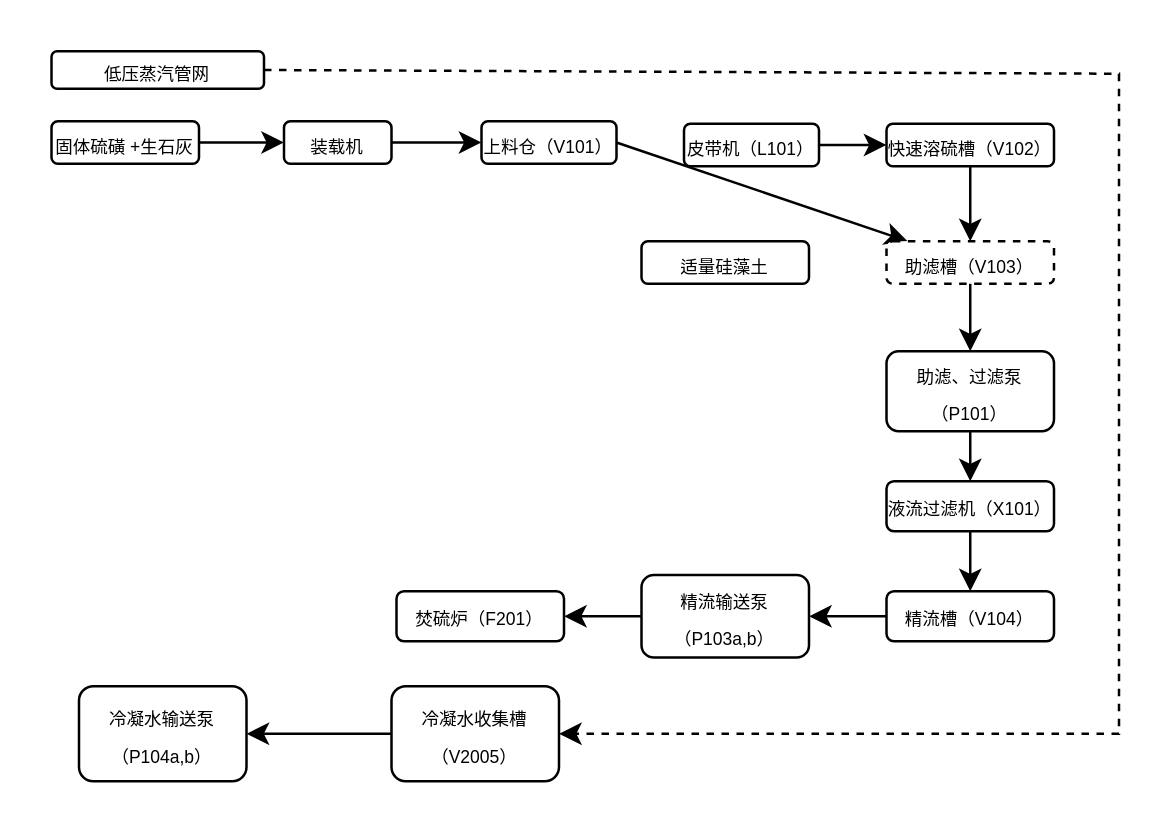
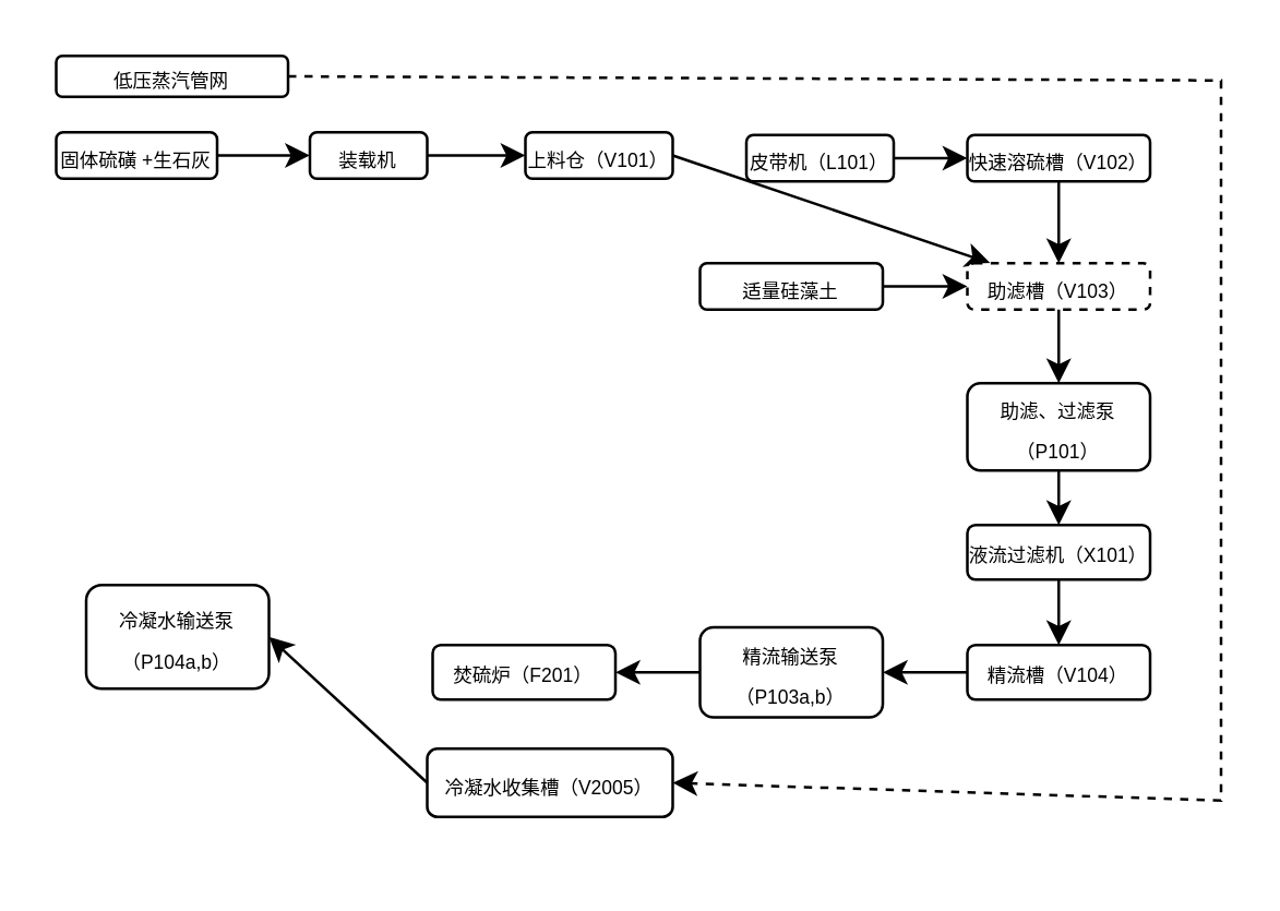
  <mxCell id="0" />
  <mxCell id="1" parent="0" />
  <mxCell id="2" value="&lt;font style=&quot;font-size: 7px;&quot;&gt;固体硫磺 +生石灰&lt;/font&gt;" style="rounded=1;whiteSpace=wrap;html=1;align=center;" vertex="1" parent="1"><mxGeometry x="20" y="48" width="59" height="17" as="geometry" /></mxCell>
  <mxCell id="3" value="&lt;font style=&quot;font-size: 7px;&quot;&gt;装载机&lt;/font&gt;" style="rounded=1;whiteSpace=wrap;html=1;align=center;" vertex="1" parent="1"><mxGeometry x="113" y="48" width="43" height="17" as="geometry" /></mxCell>
  <mxCell id="4" value="" style="endArrow=classic;html=1;rounded=0;exitX=1;exitY=0.5;exitDx=0;exitDy=0;entryX=0;entryY=0.5;entryDx=0;entryDy=0;fontSize=6;" edge="1" parent="1" source="2" target="3"><mxGeometry width="50" height="50" relative="1" as="geometry"><mxPoint x="168" y="195" as="sourcePoint" /><mxPoint x="218" y="145" as="targetPoint" /></mxGeometry></mxCell>
  <mxCell id="5" value="&lt;font style=&quot;font-size: 7px;&quot;&gt;上料仓（V101）&lt;/font&gt;" style="rounded=1;whiteSpace=wrap;html=1;align=center;" vertex="1" parent="1"><mxGeometry x="192" y="48" width="54" height="17" as="geometry" /></mxCell>
  <mxCell id="6" value="" style="endArrow=classic;html=1;rounded=0;entryX=0;entryY=0.5;entryDx=0;entryDy=0;exitX=1;exitY=0.5;exitDx=0;exitDy=0;" edge="1" parent="1" source="3" target="5"><mxGeometry width="50" height="50" relative="1" as="geometry"><mxPoint x="155" y="58" as="sourcePoint" /><mxPoint x="218" y="145" as="targetPoint" /></mxGeometry></mxCell>
  <mxCell id="7" value="&lt;span style=&quot;font-size: 7px;&quot;&gt;皮带机（L101）&lt;/span&gt;" style="rounded=1;whiteSpace=wrap;html=1;align=center;" vertex="1" parent="1"><mxGeometry x="273" y="49" width="54" height="17" as="geometry" /></mxCell>
  <mxCell id="8" value="" style="endArrow=classic;html=1;rounded=0;exitX=1;exitY=0.5;exitDx=0;exitDy=0;" edge="1" parent="1" source="5" target="11"><mxGeometry width="50" height="50" relative="1" as="geometry"><mxPoint x="207" y="195" as="sourcePoint" /><mxPoint x="270" y="58" as="targetPoint" /></mxGeometry></mxCell>
  <mxCell id="9" value="&lt;span style=&quot;font-size: 7px;&quot;&gt;快速溶硫槽（V102）&lt;/span&gt;" style="rounded=1;whiteSpace=wrap;html=1;align=center;" vertex="1" parent="1"><mxGeometry x="354" y="49" width="67" height="17" as="geometry" /></mxCell>
  <mxCell id="10" value="" style="endArrow=classic;html=1;rounded=0;exitX=1;exitY=0.5;exitDx=0;exitDy=0;entryX=0;entryY=0.5;entryDx=0;entryDy=0;" edge="1" parent="1" source="7" target="9"><mxGeometry width="50" height="50" relative="1" as="geometry"><mxPoint x="198" y="207" as="sourcePoint" /><mxPoint x="248" y="157" as="targetPoint" /></mxGeometry></mxCell>
  <mxCell id="11" value="&lt;span style=&quot;font-size: 7px;&quot;&gt;助滤槽（V103）&lt;/span&gt;" style="rounded=1;whiteSpace=wrap;html=1;align=center;dashed=1;" vertex="1" parent="1"><mxGeometry x="354" y="96" width="67" height="17" as="geometry" /></mxCell>
  <mxCell id="12" value="" style="endArrow=classic;html=1;rounded=0;exitX=0.5;exitY=1;exitDx=0;exitDy=0;entryX=0.5;entryY=0;entryDx=0;entryDy=0;" edge="1" parent="1" source="9" target="11"><mxGeometry width="50" height="50" relative="1" as="geometry"><mxPoint x="229" y="207" as="sourcePoint" /><mxPoint x="279" y="157" as="targetPoint" /></mxGeometry></mxCell>
  <mxCell id="13" value="&lt;span style=&quot;font-size: 7px;&quot;&gt;适量硅藻土&lt;/span&gt;" style="rounded=1;whiteSpace=wrap;html=1;align=center;" vertex="1" parent="1"><mxGeometry x="256" y="96" width="67" height="17" as="geometry" /></mxCell>
+ <mxCell id="14" value="" style="endArrow=classic;html=1;rounded=0;exitX=1;exitY=0.5;exitDx=0;exitDy=0;entryX=0;entryY=0.5;entryDx=0;entryDy=0;" edge="1" parent="1" source="13" target="11"><mxGeometry width="50" height="50" relative="1" as="geometry"><mxPoint x="229" y="207" as="sourcePoint" /><mxPoint x="351" y="103" as="targetPoint" /></mxGeometry></mxCell>
  <mxCell id="15" value="&lt;span style=&quot;font-size: 7px;&quot;&gt;助滤、过滤泵（P101）&lt;/span&gt;" style="rounded=1;whiteSpace=wrap;html=1;align=center;" vertex="1" parent="1"><mxGeometry x="354" y="140" width="67" height="32" as="geometry" /></mxCell>
  <mxCell id="16" value="" style="endArrow=classic;html=1;rounded=0;exitX=0.5;exitY=1;exitDx=0;exitDy=0;entryX=0.5;entryY=0;entryDx=0;entryDy=0;" edge="1" parent="1" source="11" target="15"><mxGeometry width="50" height="50" relative="1" as="geometry"><mxPoint x="229" y="207" as="sourcePoint" /><mxPoint x="279" y="157" as="targetPoint" /></mxGeometry></mxCell>
  <mxCell id="17" value="&lt;span style=&quot;font-size: 7px;&quot;&gt;液流过滤机（X101）&lt;/span&gt;" style="rounded=1;whiteSpace=wrap;html=1;align=center;" vertex="1" parent="1"><mxGeometry x="354" y="192" width="67" height="20" as="geometry" /></mxCell>
  <mxCell id="18" value="" style="endArrow=classic;html=1;rounded=0;exitX=0.5;exitY=1;exitDx=0;exitDy=0;entryX=0.5;entryY=0;entryDx=0;entryDy=0;" edge="1" parent="1" source="15" target="17"><mxGeometry width="50" height="50" relative="1" as="geometry"><mxPoint x="229" y="207" as="sourcePoint" /><mxPoint x="279" y="157" as="targetPoint" /></mxGeometry></mxCell>
  <mxCell id="19" value="&lt;span style=&quot;font-size: 7px;&quot;&gt;精流槽（V104）&lt;/span&gt;" style="rounded=1;whiteSpace=wrap;html=1;align=center;" vertex="1" parent="1"><mxGeometry x="354" y="236" width="67" height="20" as="geometry" /></mxCell>
  <mxCell id="20" value="" style="endArrow=classic;html=1;rounded=0;exitX=0.5;exitY=1;exitDx=0;exitDy=0;entryX=0.5;entryY=0;entryDx=0;entryDy=0;" edge="1" parent="1" source="17" target="19"><mxGeometry width="50" height="50" relative="1" as="geometry"><mxPoint x="229" y="207" as="sourcePoint" /><mxPoint x="279" y="157" as="targetPoint" /></mxGeometry></mxCell>
  <mxCell id="21" value="&lt;span style=&quot;font-size: 7px;&quot;&gt;精流输送泵（P103a,b）&lt;/span&gt;" style="rounded=1;whiteSpace=wrap;html=1;align=center;" vertex="1" parent="1"><mxGeometry x="256" y="229.5" width="67" height="33" as="geometry" /></mxCell>
  <mxCell id="22" value="" style="endArrow=classic;html=1;rounded=0;exitX=0;exitY=0.5;exitDx=0;exitDy=0;entryX=1;entryY=0.5;entryDx=0;entryDy=0;" edge="1" parent="1" source="19" target="21"><mxGeometry width="50" height="50" relative="1" as="geometry"><mxPoint x="229" y="207" as="sourcePoint" /><mxPoint x="279" y="157" as="targetPoint" /></mxGeometry></mxCell>
  <mxCell id="23" value="&lt;span style=&quot;font-size: 7px;&quot;&gt;焚硫炉（F201）&lt;/span&gt;" style="rounded=1;whiteSpace=wrap;html=1;align=center;" vertex="1" parent="1"><mxGeometry x="158" y="236" width="67" height="20" as="geometry" /></mxCell>
  <mxCell id="24" value="" style="endArrow=classic;html=1;rounded=0;exitX=0;exitY=0.5;exitDx=0;exitDy=0;entryX=1;entryY=0.5;entryDx=0;entryDy=0;" edge="1" parent="1" source="21" target="23"><mxGeometry width="50" height="50" relative="1" as="geometry"><mxPoint x="229" y="207" as="sourcePoint" /><mxPoint x="279" y="157" as="targetPoint" /></mxGeometry></mxCell>
- <mxCell id="25" value="&lt;span style=&quot;font-size: 7px;&quot;&gt;冷凝水收集槽（V2005）&lt;/span&gt;" style="rounded=1;whiteSpace=wrap;html=1;align=center;" vertex="1" parent="1"><mxGeometry x="156" y="274" width="67" height="38" as="geometry" /></mxCell>
- <mxCell id="26" value="&lt;span style=&quot;font-size: 7px;&quot;&gt;冷凝水输送泵（P104a,b）&lt;/span&gt;" style="rounded=1;whiteSpace=wrap;html=1;align=center;" vertex="1" parent="1"><mxGeometry x="31" y="274" width="67" height="38" as="geometry" /></mxCell>
+ <mxCell id="25" value="&lt;span style=&quot;font-size: 7px;&quot;&gt;冷凝水收集槽（V2005）&lt;/span&gt;" style="rounded=1;whiteSpace=wrap;html=1;align=center;" vertex="1" parent="1"><mxGeometry x="156" y="274" width="90" height="25" as="geometry" /></mxCell>
+ <mxCell id="26" value="&lt;span style=&quot;font-size: 7px;&quot;&gt;冷凝水输送泵（P104a,b）&lt;/span&gt;" style="rounded=1;whiteSpace=wrap;html=1;align=center;" vertex="1" parent="1"><mxGeometry x="31" y="214" width="67" height="38" as="geometry" /></mxCell>
  <mxCell id="27" value="&lt;span style=&quot;font-size: 7px;&quot;&gt;低压蒸汽管网&lt;/span&gt;" style="rounded=1;whiteSpace=wrap;html=1;align=center;" vertex="1" parent="1"><mxGeometry x="20" y="20" width="85" height="15" as="geometry" /></mxCell>
  <mxCell id="28" value="" style="endArrow=classic;html=1;rounded=0;exitX=1;exitY=0.5;exitDx=0;exitDy=0;entryX=1;entryY=0.5;entryDx=0;entryDy=0;dashed=1;" edge="1" parent="1" source="27" target="25"><mxGeometry width="50" height="50" relative="1" as="geometry"><mxPoint x="229" y="207" as="sourcePoint" /><mxPoint x="491" y="41" as="targetPoint" /><Array as="points"><mxPoint x="447" y="29" /><mxPoint x="447" y="293" /></Array></mxGeometry></mxCell>
  <mxCell id="29" value="" style="endArrow=classic;html=1;rounded=0;entryX=1;entryY=0.5;entryDx=0;entryDy=0;exitX=0;exitY=0.5;exitDx=0;exitDy=0;" edge="1" parent="1" source="25" target="26"><mxGeometry width="50" height="50" relative="1" as="geometry"><mxPoint x="229" y="207" as="sourcePoint" /><mxPoint x="279" y="157" as="targetPoint" /></mxGeometry></mxCell>
